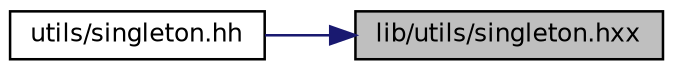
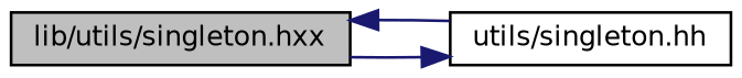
  digraph {
    rankdir=LR
    node [color=black fontname=Helvetica fontsize=10 shape=record style=filled]
    edge [color=midnightblue fontname=Helvetica fontsize=10 labelfontname=Helvetica labelfontsize=10 style=solid]
    n1 [fillcolor=grey75 fontcolor=black height=0.2 label="lib/utils/singleton.hxx" width=0.4]
    n2 [fillcolor=white height=0.2 label="utils/singleton.hh" width=0.4]
+   n1 -> n2
    n2 -> n1
  }
